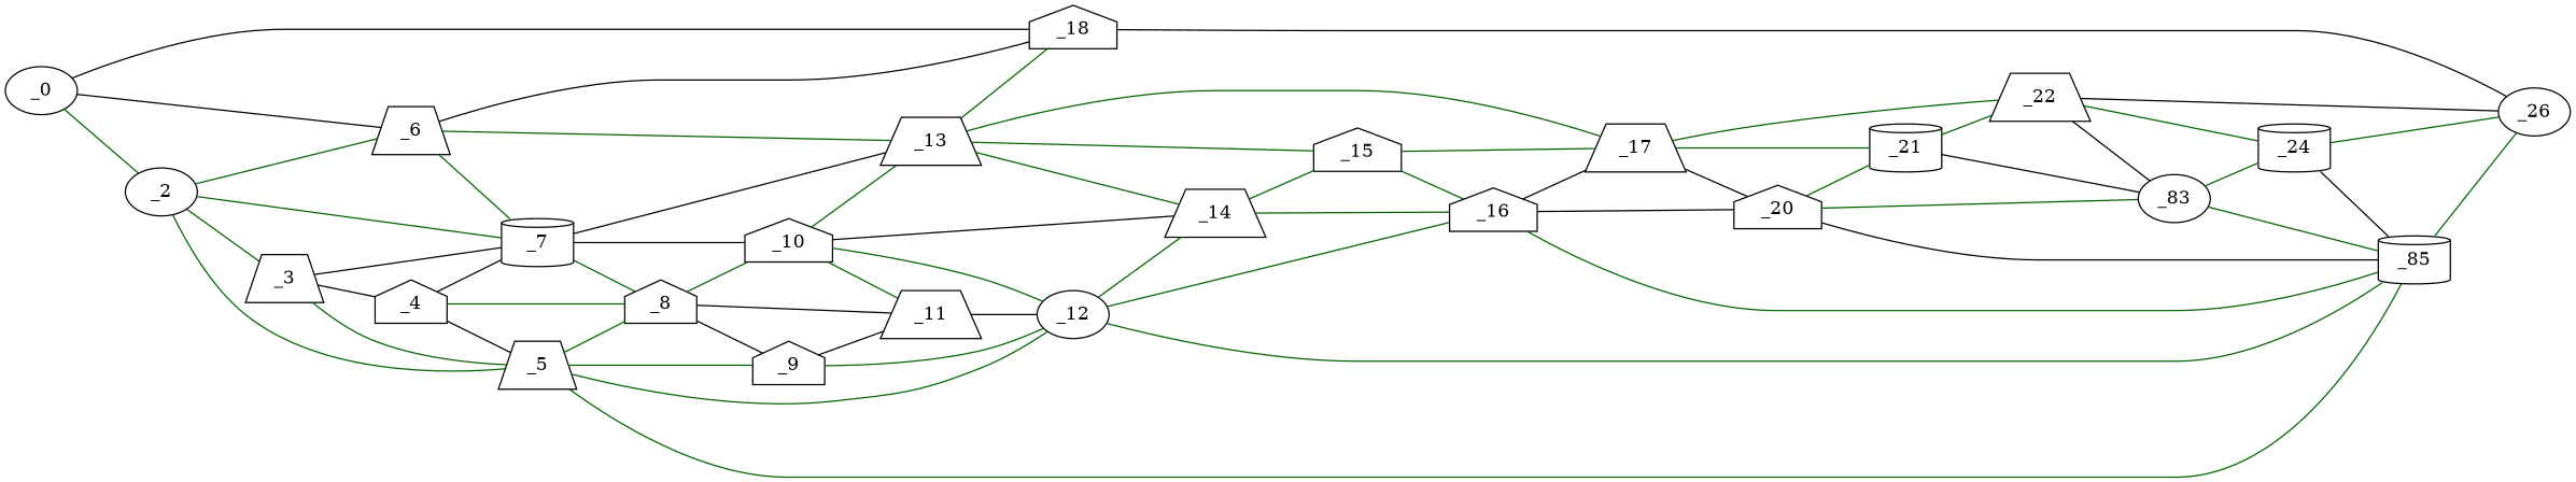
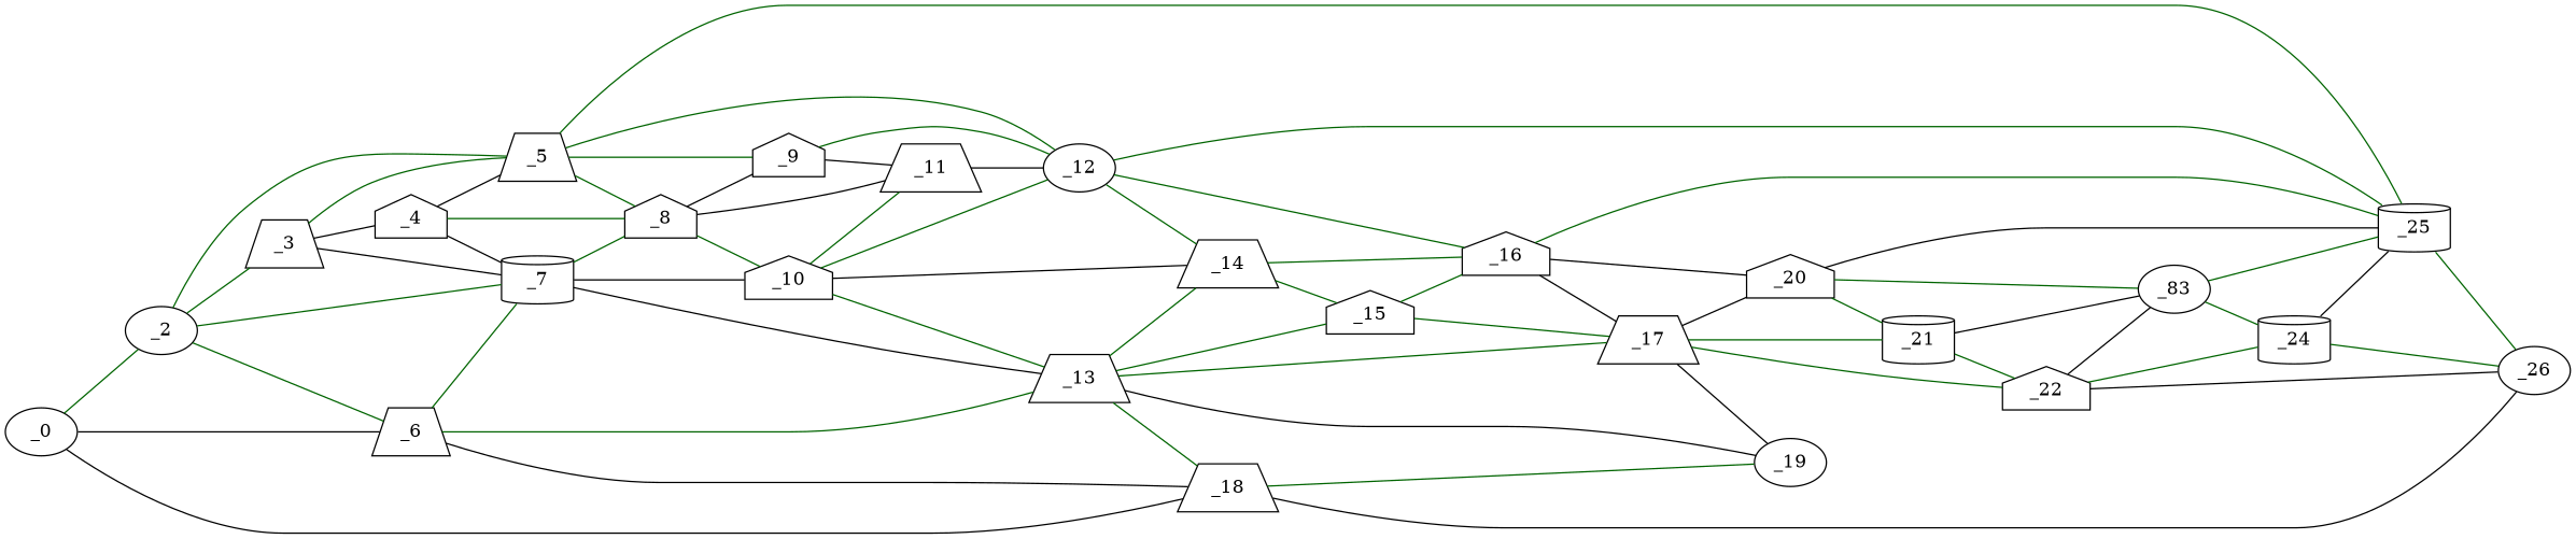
  graph {
    rankdir=LR
    node [shape=trapezium x=49 y=49]
    edge [color=darkgreen valence=2]
    _0 [shape=ellipse x=4 y=67]
    _2 [shape=ellipse x=20]
    _6 [y=77]
-   _18 [shape=house x=87 y=89]
+   _18 [x=87 y=89]
    _5 [y=39]
    _3 [x=29 y=47]
    _7 [shape=cylinder x=50 y=69]
    _13 [x=76 y=65]
+   _19 [shape=ellipse x=89 y=76]
    _26 [shape=ellipse x=126 y=71]
    _8 [shape=house x=54 y=50]
    _9 [shape=house x=56 y=42]
    _12 [shape=ellipse x=69 y=44]
-   _25 [shape=cylinder x=126 y=56 label=_85]
+   _25 [shape=cylinder x=126 y=56]
    _4 [shape=house x=44 y=47]
    _10 [shape=house x=58 y=55]
    _14 [x=78]
    _15 [shape=house x=82 y=53]
    _17 [x=87 y=60]
-   _22 [x=106 y=70]
+   _22 [shape=house x=106 y=70]
    n21 [label=_83 shape=ellipse x=108 y=57]
    _24 [shape=cylinder x=112 y=68]
    _11 [x=59 y=48]
    _16 [shape=house x=86 y=50]
    _20 [shape=house x=97 y=54]
    _21 [shape=cylinder x=102 y=58]
    _0 -- _2
    _0 -- _6 [color=black valence=1]
    _0 -- _18 [color=black valence=1]
    _2 -- _6
    _2 -- _5
    _2 -- _3
    _2 -- _7
    _6 -- _18 [color=black]
    _6 -- _7
    _6 -- _13
+   _18 -- _19 [valence=1]
    _18 -- _26 [color=black valence=1]
    _5 -- _8
    _5 -- _9 [valence=1]
    _5 -- _12
    _5 -- _25 [valence=1]
    _3 -- _5
    _3 -- _7 [color=black]
    _3 -- _4 [color=black]
    _7 -- _13 [color=black valence=1]
    _7 -- _8
    _7 -- _10 [color=black]
    _13 -- _18 [valence=1]
+   _13 -- _19 [color=black]
    _13 -- _14
    _13 -- _15
    _13 -- _17 [valence=1]
    _8 -- _9 [color=black valence=1]
    _8 -- _10
    _8 -- _11 [color=black]
    _9 -- _12
    _9 -- _11 [color=black]
    _12 -- _25
    _12 -- _14
    _12 -- _16
    _25 -- _26 [valence=1]
    _4 -- _5 [color=black valence=1]
    _4 -- _7 [color=black]
    _4 -- _8 [valence=1]
    _10 -- _13 [valence=1]
    _10 -- _12 [valence=1]
    _10 -- _14 [color=black]
    _10 -- _11
    _14 -- _15 [valence=1]
    _14 -- _16
    _15 -- _17 [valence=1]
    _15 -- _16
+   _17 -- _19 [color=black valence=1]
    _17 -- _22
    _17 -- _20 [color=black]
    _17 -- _21
    _22 -- _26 [color=black valence=1]
    _22 -- n21 [color=black]
    _22 -- _24 [valence=1]
    n21 -- _25
    n21 -- _24
    _24 -- _26
    _24 -- _25 [color=black valence=1]
    _11 -- _12 [color=black]
    _16 -- _25
    _16 -- _17 [color=black]
    _16 -- _20 [color=black]
    _20 -- _25 [color=black valence=1]
    _20 -- n21
    _20 -- _21
    _21 -- _22 [valence=1]
    _21 -- n21 [color=black valence=1]
  }
